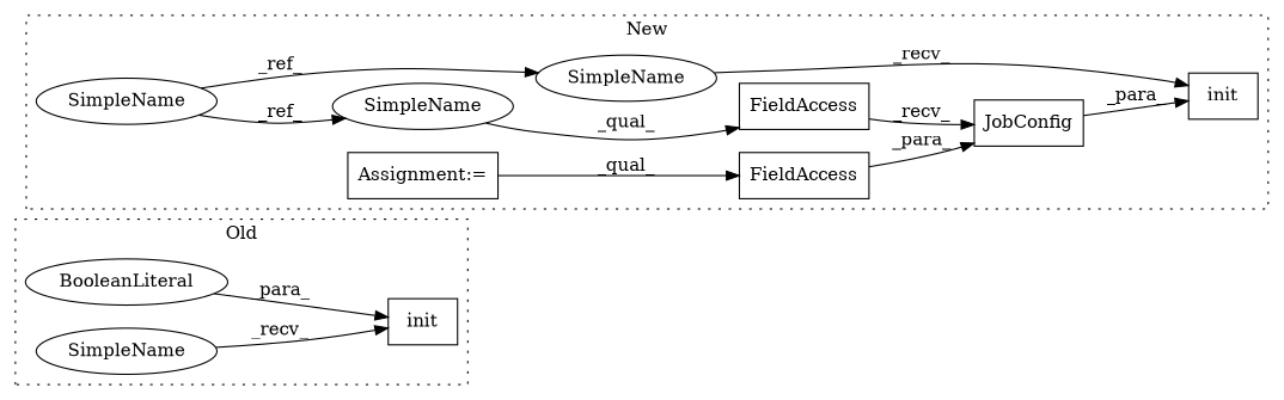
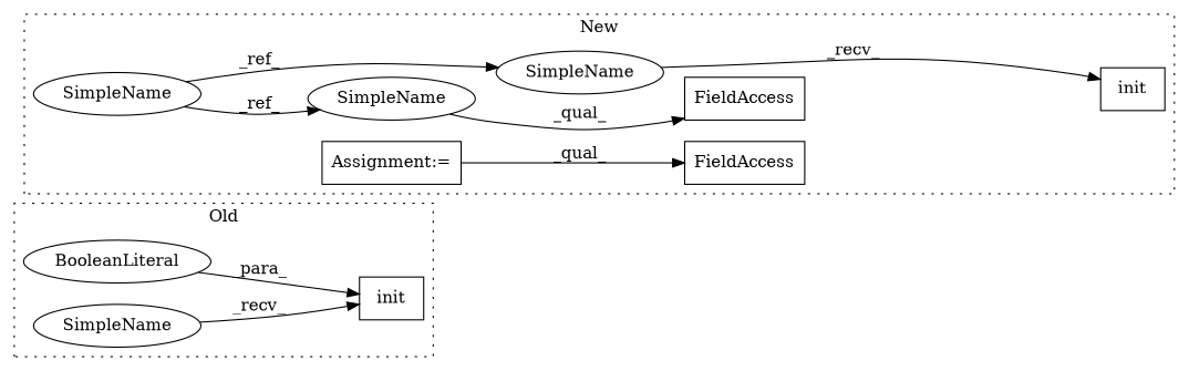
  digraph {
    rankdir=LR
    node [a=42 l=3 s=260 shape=box]
    n1 [a=32 l="5,1" label=init s="227,236"]
    n2 [a=9 l=4 label=BooleanLiteral s=232 shape=ellipse]
    n3 [label=SimpleName s=223 shape=ellipse]
    n4 [a=32 l="5,1" label=init s="255,294"]
    n5 [label=SimpleName s=226 shape=ellipse]
    n6 [a=22 l=14 label=FieldAccess]
    n7 [a=7 label="Assignment:=" s=242]
    n8 [a=22 l=8 label=FieldAccess s=285]
-   n9 [a=32 l="10,1" label=JobConfig s="275,293"]
    n10 [label=SimpleName s=251 shape=ellipse]
    n11 [label=SimpleName shape=ellipse]
    subgraph cluster_1 {
      label=Old
      style=dotted
      n1
      n2
      n3
    }
    subgraph cluster_2 {
      label=New
      style=dotted
      n4
      n5
      n6
      n7
      n8
-     n9
      n10
      n11
    }
    n2 -> n1 [label=_para_]
    n3 -> n1 [label=_recv_]
    n5 -> n10 [label=_ref_]
    n5 -> n11 [label=_ref_]
-   n6 -> n9 [label=_recv_]
    n7 -> n8 [label=_qual_]
-   n8 -> n9 [label=_para_]
-   n9 -> n4 [label=_para_]
    n10 -> n4 [label=_recv_]
    n11 -> n6 [label=_qual_]
  }
